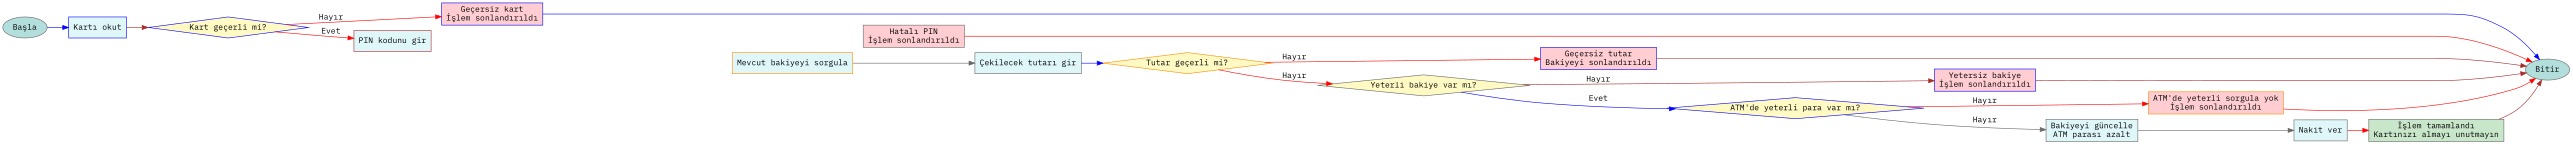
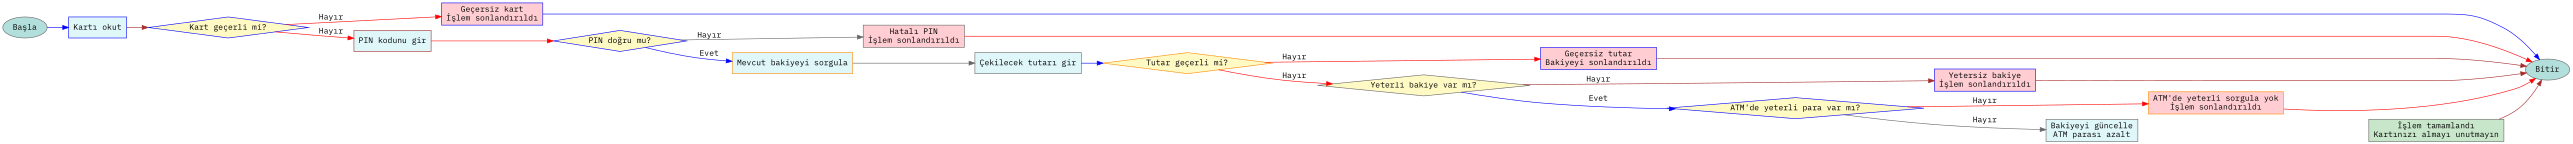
  digraph {
    fontname="IBM Plex Mono"
    rankdir=LR
    node [color=gray40 fillcolor="#e0f7fa" fontname="IBM Plex Mono" shape=box style=filled]
    edge [color=red fontname="IBM Plex Mono"]
    n1 [fillcolor="#b2dfdb" label="Başla" shape=oval]
    n2 [color=blue label="Kartı okut"]
    n3 [color=blue fillcolor="#fff9c4" label="Kart geçerli mi?" shape=diamond]
    n4 [color=blue fillcolor="#ffcdd2" label="Geçersiz kart\nİşlem sonlandırıldı"]
    n5 [color=brown label="PIN kodunu gir"]
    n6 [fillcolor="#b2dfdb" label=Bitir shape=oval]
+   n7 [color=blue fillcolor="#fff9c4" label="PIN doğru mu?" shape=diamond]
    n8 [fillcolor="#ffcdd2" label="Hatalı PIN\nİşlem sonlandırıldı"]
    n9 [color=darkorange label="Mevcut bakiyeyi sorgula"]
    n10 [label="Çekilecek tutarı gir"]
    n11 [color=darkorange fillcolor="#fff9c4" label="Tutar geçerli mi?" shape=diamond]
    n12 [color=blue fillcolor="#ffcdd2" label="Geçersiz tutar\nBakiyeyi sonlandırıldı"]
    n13 [fillcolor="#fff9c4" label="Yeterli bakiye var mı?" shape=diamond]
    n14 [color=blue fillcolor="#ffcdd2" label="Yetersiz bakiye\nİşlem sonlandırıldı"]
    n15 [color=blue fillcolor="#fff9c4" label="ATM'de yeterli para var mı?" shape=diamond]
    n16 [color=darkorange fillcolor="#ffcdd2" label="ATM'de yeterli sorgula yok\nİşlem sonlandırıldı"]
    n17 [label="Bakiyeyi güncelle\nATM parası azalt"]
-   n18 [label="Nakit ver"]
    n19 [fillcolor="#c8e6c9" label="İşlem tamamlandı\nKartınızı almayı unutmayın"]
    n1 -> n2 [color=blue]
    n2 -> n3 [color=brown]
    n3 -> n4 [label="Hayır"]
-   n3 -> n5 [label=Evet]
+   n3 -> n5 [label="Hayır"]
    n4 -> n6 [color=blue]
+   n5 -> n7
+   n7 -> n8 [color=gray40 label="Hayır"]
+   n7 -> n9 [color=blue label=Evet]
    n8 -> n6
    n9 -> n10 [color=gray40]
    n10 -> n11 [color=blue]
    n11 -> n12 [label="Hayır"]
    n11 -> n13 [label="Hayır"]
    n12 -> n6 [color=brown]
    n13 -> n14 [color=brown label="Hayır"]
    n13 -> n15 [color=blue label=Evet]
    n14 -> n6 [color=brown]
    n15 -> n16 [label="Hayır"]
    n15 -> n17 [color=gray40 label="Hayır"]
    n16 -> n6
-   n17 -> n18 [color=gray40]
-   n18 -> n19
    n19 -> n6 [color=brown]
  }
